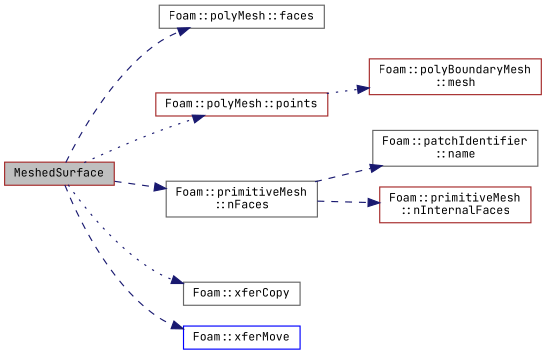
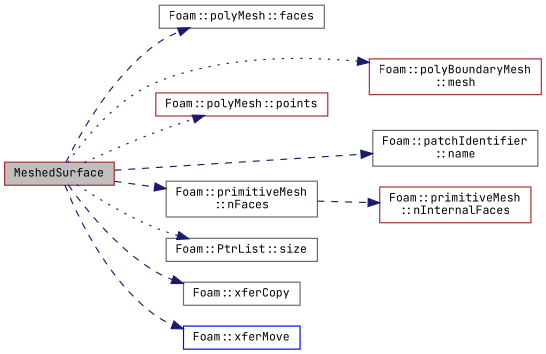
  digraph {
    fontname="JetBrains Mono"
    rankdir=LR
    node [color=gray40 fontname="JetBrains Mono" fontsize=10 shape=record]
    edge [color=midnightblue fontname="JetBrains Mono" fontsize=10 labelfontname=Helvetica labelfontsize=10 style=dashed]
    n1 [color=brown fillcolor=grey75 fontcolor=black height=0.2 label=MeshedSurface style=filled width=0.4]
    n2 [height=0.2 label="Foam::polyMesh::faces" width=0.4]
    n3 [color=brown height=0.2 label="Foam::polyBoundaryMesh\l::mesh" width=0.4]
    n4 [height=0.2 label="Foam::patchIdentifier\l::name" width=0.4]
    n5 [height=0.2 label="Foam::primitiveMesh\l::nFaces" width=0.4]
    n6 [color=brown height=0.2 label="Foam::polyMesh::points" width=0.4]
+   n7 [height=0.2 label="Foam::PtrList::size" width=0.4]
    n8 [height=0.2 label="Foam::xferCopy" width=0.4]
    n9 [color=blue height=0.2 label="Foam::xferMove" width=0.4]
    n10 [color=brown height=0.2 label="Foam::primitiveMesh\l::nInternalFaces" width=0.4]
    n1 -> n2
-   n6 -> n3 [style=dotted]
-   n5 -> n4
+   n1 -> n3 [style=dotted]
+   n1 -> n4
    n1 -> n5
    n1 -> n6 [style=dotted]
-   n1 -> n8 [style=dotted]
+   n1 -> n7 [style=dotted]
+   n1 -> n8
    n1 -> n9
    n5 -> n10
  }
